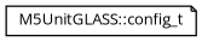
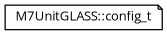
  digraph {
    rankdir=TB
    fontname="Open Sans"
-   n1 [color=black fillcolor=white fontname="Open Sans" fontsize=10 height=0.2 label="M5UnitGLASS::config_t" shape=note style=filled width=0.4]
+   n1 [color=black fillcolor=white fontname="Open Sans" fontsize=10 height=0.2 label="M7UnitGLASS::config_t" shape=note style=filled width=0.4]
  }
